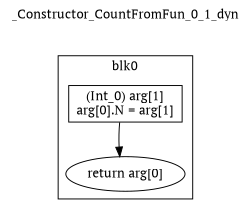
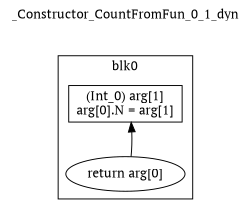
  digraph {
    label=_Constructor_CountFromFun_0_1_dyn
    labelloc=t
    rankdir=TB
    fontname="PT Serif"
    node [fontname="PT Serif"]
    n1 [label="(Int_0) arg[1]\narg[0].N = arg[1]\n" shape=box]
    n2 [label="return arg[0]"]
    subgraph cluster_1 {
      label=blk0
      n1
      n2
    }
-   n1 -> n2 [fontname="PT Serif"]
+   n2 -> n1 [fontname="PT Serif"]
  }
